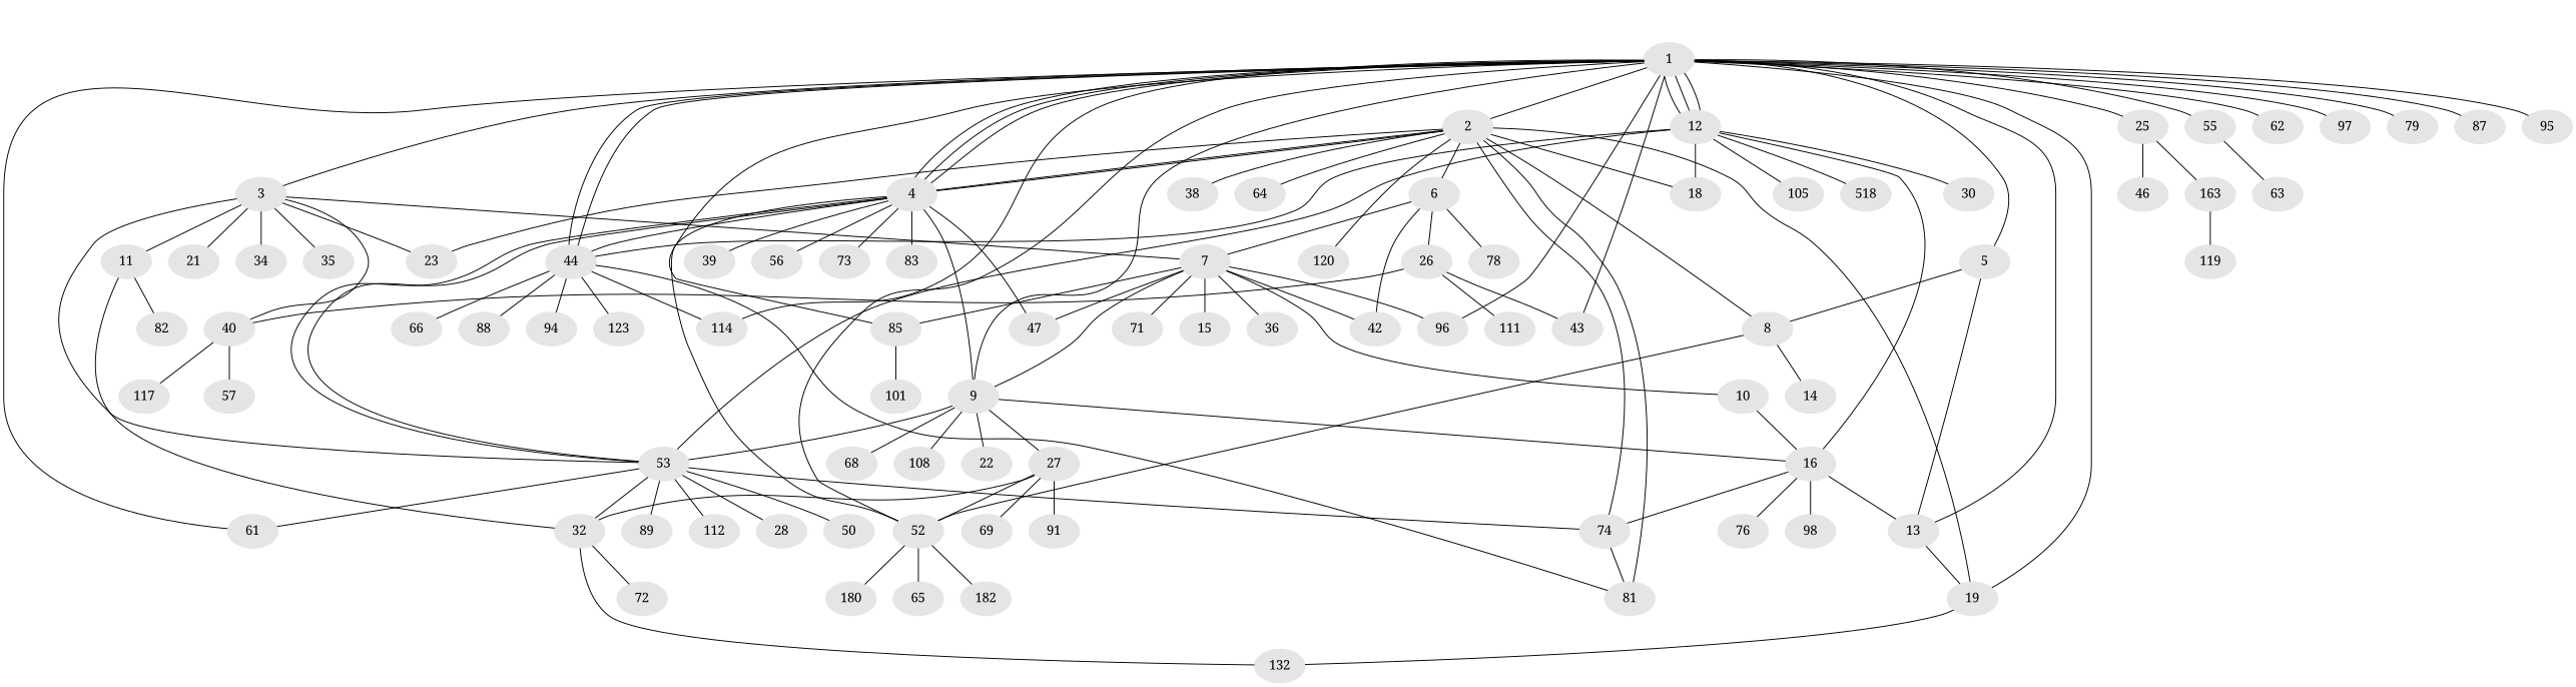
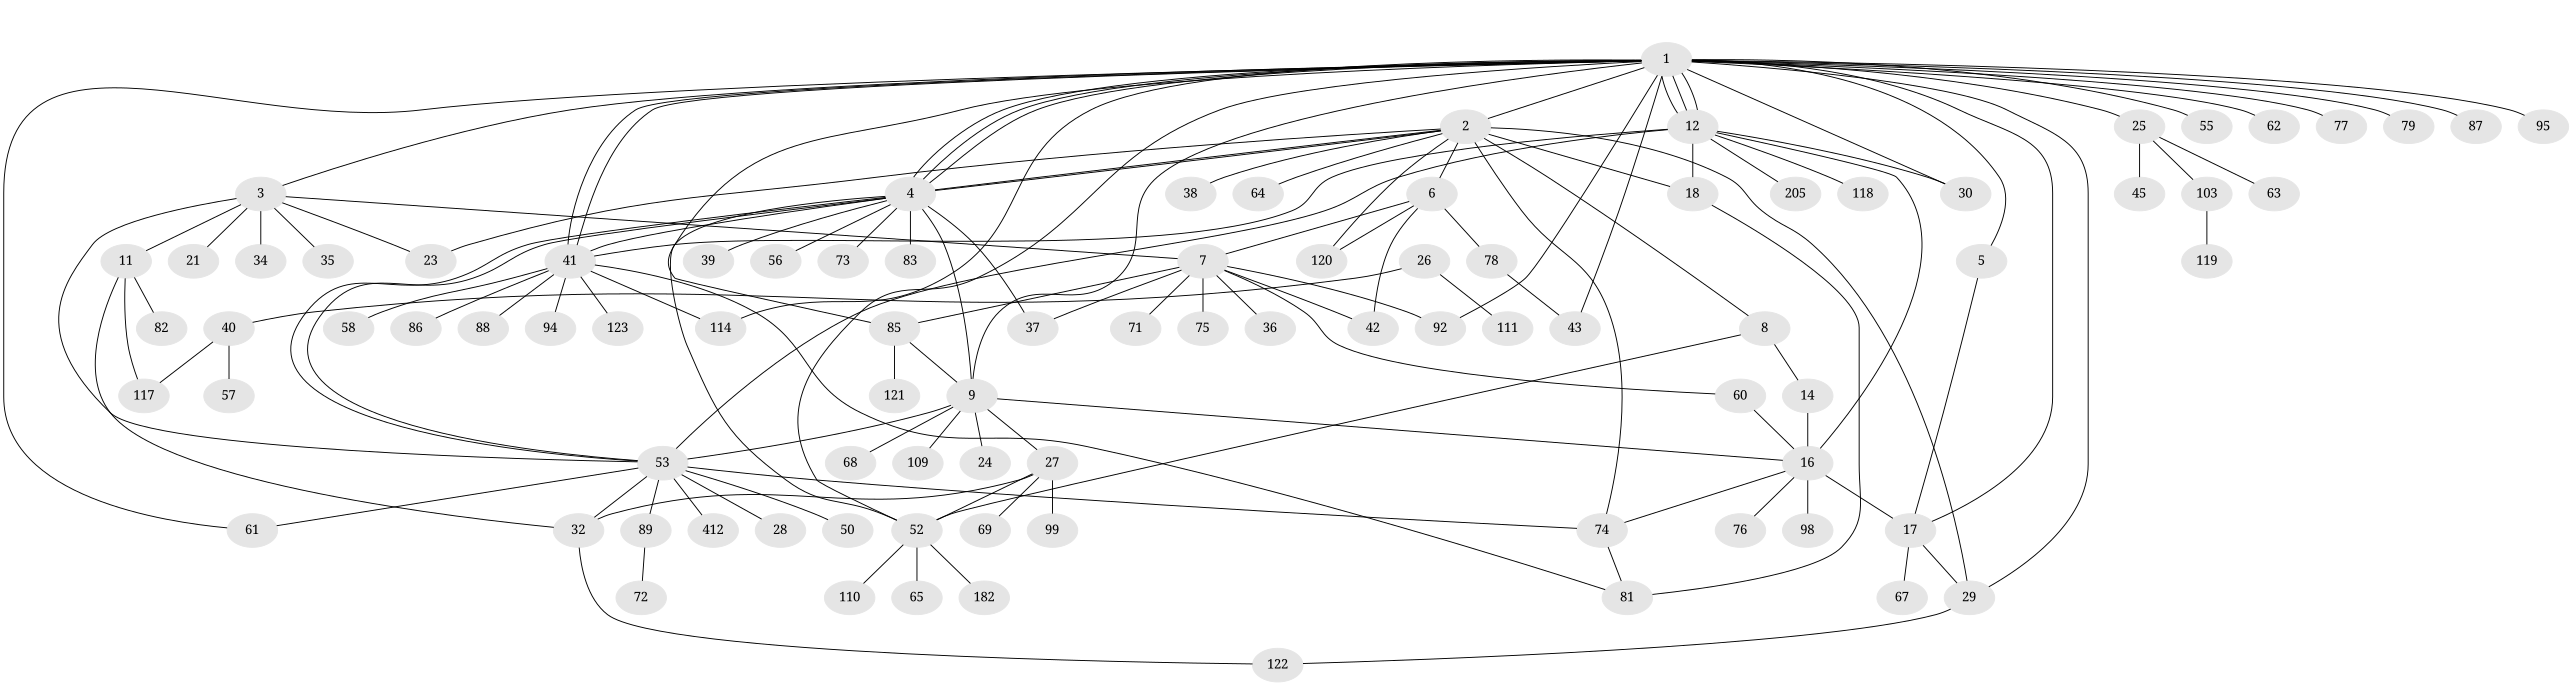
  graph {
    fontname="Noto Serif"
    node [color=gray90 fontname="Noto Serif" style=filled]
    edge [fontname="Noto Serif"]
    1 [super="+20"]
    2 [super="+41"]
    3 [super="+51"]
    4 [super="+22"]
    5
    9 [super="+48"]
    12 [super="+59"]
-   17 [super="+60" label=13]
-   19 [super="+53"]
+   17 [super="+60"]
+   19 [super="+53" label=29]
    25 [super="+100"]
    30 [super="+33"]
    43
-   44 [super="+70"]
+   44 [super="+70" label=41]
    52 [super="+66"]
    55
    61
    62
-   77 [label=97]
+   77
    79
    85 [super="+90"]
    87 [super="+97"]
-   92 [super="+106" label=96]
+   92 [super="+106"]
    95
    114
    6 [super="+29"]
    8 [super="+80"]
    18
    23
    38
    64
    74 [super="+75"]
    120
    40 [super="+47"]
    7 [super="+54"]
    11 [super="+107"]
    n36 [label=53 super="+91"]
    21
    34 [super="+45"]
    35
-   37 [label=47]
+   37
    n41 [label=39]
    56
    73
    83
    16 [super="+31"]
-   24 [label=22]
+   24
    27 [super="+84"]
    68
-   108
-   105
-   118 [label=518]
-   122 [label=132]
-   46
+   108 [label=109]
+   105 [label=205]
+   118
+   67
+   122
+   46 [label=45]
    63
-   103 [label=163]
+   103
    117
    57
    81 [super="+96"]
-   86 [super="+93" label=66]
+   58
+   86 [super="+93"]
    88
    94
    123
    65
    n66 [label=182]
-   110 [label=180]
-   121 [label=101]
+   110
+   121
    26 [super="+113"]
    42 [super="+115"]
    78
    14
-   10 [super="+39"]
-   15
+   10 [super="+39" label=60]
+   15 [label=75]
    36
    71
    32 [super="+109"]
    82
    28
    50
    89
-   112 [super="+116"]
+   112 [super="+116" label=412]
    111
    76
    98
    69
-   99 [label=91]
+   99
    72
    119
    1 -- 2
    1 -- 3
    1 -- 4
    1 -- 4
    1 -- 4
    1 -- 5
    1 -- 9
    1 -- 12
    1 -- 12
    1 -- 12
    1 -- 17
    1 -- 19 [weight=2]
    1 -- 25
+   1 -- 30
    1 -- 43
    1 -- 44 [weight=2]
    1 -- 44
    1 -- 52
    1 -- 55
    1 -- 61
    1 -- 62
    1 -- 77
    1 -- 79
    1 -- 85
    1 -- 87
    1 -- 92
    1 -- 95
    1 -- 114
    2 -- 4
    2 -- 4
    2 -- 19
    2 -- 6
    2 -- 8
    2 -- 18
    2 -- 23
    2 -- 38
    2 -- 64
    2 -- 74 [weight=2]
    2 -- 120
    3 -- 23
-   3 -- 40
    3 -- 7
    3 -- 11 [weight=2]
    3 -- n36
    3 -- 21
    3 -- 34 [weight=2]
    3 -- 35
    4 -- 9
    4 -- 44
    4 -- 52
    4 -- n36
    4 -- n36
    4 -- 37
    4 -- n41
    4 -- 56
    4 -- 73
    4 -- 83
    5 -- 17
-   5 -- 8
    9 -- n36
    9 -- 16
    9 -- 24
    9 -- 27
    9 -- 68
    9 -- 108
    12 -- 30
    12 -- 44
    12 -- 18
    12 -- n36
    12 -- 16
    12 -- 105
    12 -- 118
    17 -- 19
+   17 -- 67
    19 -- 122
    25 -- 46
-   55 -- 63
+   25 -- 63
    25 -- 103
    44 -- 114
    44 -- 81
+   44 -- 58
    44 -- 86
    44 -- 88
    44 -- 94
    44 -- 123
    52 -- 65
    52 -- n66
    52 -- 110
    85 -- 121
    6 -- 7
-   6 -- 26
+   6 -- 120
    6 -- 42
    6 -- 78
    8 -- 52
    8 -- 14
-   2 -- 81
+   18 -- 81
    74 -- 81
    40 -- 117
    40 -- 57
-   7 -- 9
+   85 -- 9
    7 -- 85
    7 -- 92
    7 -- 37
    7 -- 42
    7 -- 10
    7 -- 15
    7 -- 36
    7 -- 71
+   11 -- 117
    11 -- 32
    11 -- 82
    n36 -- 61
    n36 -- 74
    n36 -- 32
    n36 -- 28
    n36 -- 50
    n36 -- 89
    n36 -- 112
    16 -- 17 [weight=2]
    16 -- 74
    16 -- 76
    16 -- 98
    27 -- 52
    27 -- 32
    27 -- 69
    27 -- 99
    103 -- 119
-   26 -- 43
+   78 -- 43
    26 -- 40
    26 -- 111
+   14 -- 16
    10 -- 16
    32 -- 122
-   32 -- 72
+   89 -- 72
  }
